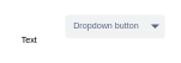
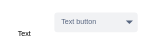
  <mxCell id="0" />
  <mxCell id="1" parent="0" />
- <mxCell id="2" value="Dropdown button" style="rounded=1;fillColor=#F1F2F4;strokeColor=none;html=1;fontColor=#596780;align=left;fontSize=12;spacingLeft=10" vertex="1" parent="1"><mxGeometry x="90" y="20.5" width="140" height="33" as="geometry" /></mxCell>
+ <mxCell id="2" value="Text button" style="rounded=1;fillColor=#F1F2F4;strokeColor=none;html=1;fontColor=#596780;align=left;fontSize=12;spacingLeft=10" vertex="1" parent="1"><mxGeometry x="90" y="20.5" width="140" height="33" as="geometry" /></mxCell>
  <mxCell id="3" value="" style="shape=triangle;direction=south;fillColor=#596780;strokeColor=none;html=1" vertex="1" parent="2"><mxGeometry x="1" y="0.5" width="12" height="6" relative="1" as="geometry"><mxPoint x="-20" y="-3" as="offset" /></mxGeometry></mxCell>
  <mxCell id="4" value="Text" style="text;html=1;strokeColor=none;fillColor=none;align=center;verticalAlign=middle;whiteSpace=wrap;rounded=0;" vertex="1" parent="1"><mxGeometry x="20" y="47" width="40" height="20" as="geometry" /></mxCell>
